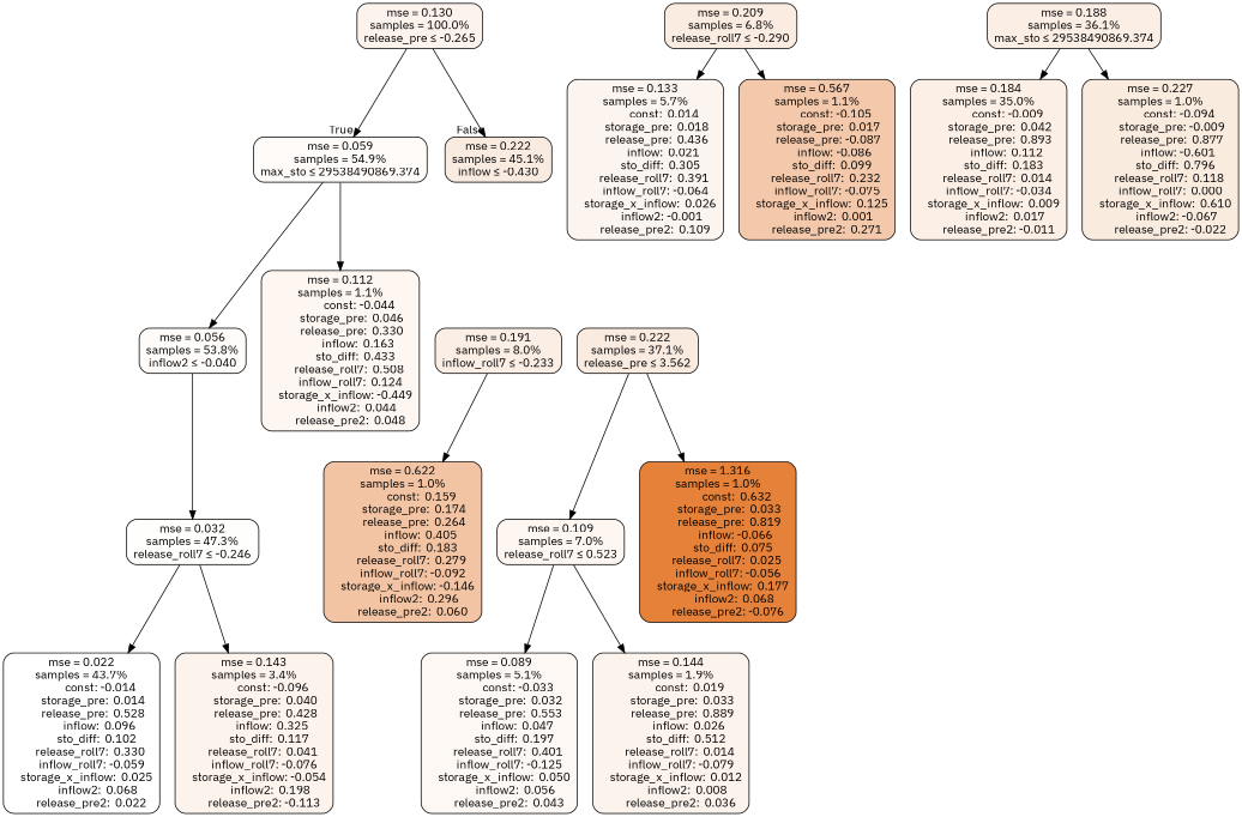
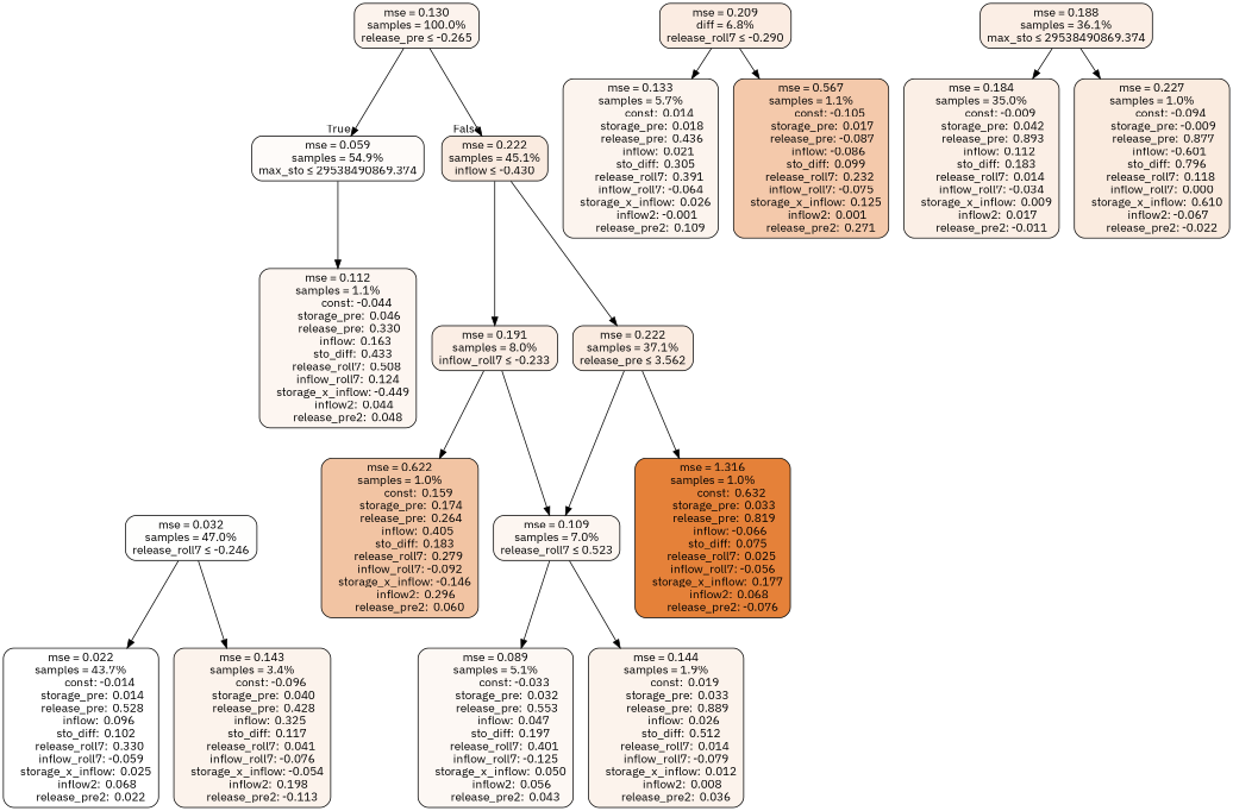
  digraph {
    fontname="IBM Plex Sans"
    node [color=black fillcolor="#fefbf9" fontname="IBM Plex Sans" shape=rectangle style="filled, rounded"]
    edge [fontname="IBM Plex Sans"]
    n1 [fillcolor="#fcf3ed" label="mse = 0.130\nsamples = 100.0%\nrelease_pre &le; -0.265"]
    n2 [label="mse = 0.059\nsamples = 54.9%\nmax_sto &le; 29538490869.374"]
    n3 [fillcolor="#faebe0" label="mse = 0.222\nsamples = 45.1%\ninflow &le; -0.430"]
-   n4 [label="mse = 0.056\nsamples = 53.8%\ninflow2 &le; -0.040"]
    n5 [fillcolor="#fdf6f1" label="mse = 0.112\nsamples = 1.1%\n               const: -0.044\n         storage_pre:  0.046\n         release_pre:  0.330\n              inflow:  0.163\n            sto_diff:  0.433\n       release_roll7:  0.508\n        inflow_roll7:  0.124\n    storage_x_inflow: -0.449\n             inflow2:  0.044\n        release_pre2:  0.048"]
    n6 [fillcolor="#fbeee5" label="mse = 0.191\nsamples = 8.0%\ninflow_roll7 &le; -0.233"]
    n7 [fillcolor="#faebe0" label="mse = 0.222\nsamples = 37.1%\nrelease_pre &le; 3.562"]
-   n8 [fillcolor="#fefefd" label="mse = 0.032\nsamples = 47.3%\nrelease_roll7 &le; -0.246"]
+   n8 [fillcolor="#fefefd" label="mse = 0.032\nsamples = 47.0%\nrelease_roll7 &le; -0.246"]
    n9 [fillcolor="#ffffff" label="mse = 0.022\nsamples = 43.7%\n               const: -0.014\n         storage_pre:  0.014\n         release_pre:  0.528\n              inflow:  0.096\n            sto_diff:  0.102\n       release_roll7:  0.330\n        inflow_roll7: -0.059\n    storage_x_inflow:  0.025\n             inflow2:  0.068\n        release_pre2:  0.022"]
    n10 [fillcolor="#fcf3ec" label="mse = 0.143\nsamples = 3.4%\n               const: -0.096\n         storage_pre:  0.040\n         release_pre:  0.428\n              inflow:  0.325\n            sto_diff:  0.117\n       release_roll7:  0.041\n        inflow_roll7: -0.076\n    storage_x_inflow: -0.054\n             inflow2:  0.198\n        release_pre2: -0.113"]
-   n11 [fillcolor="#fbece2" label="mse = 0.209\nsamples = 6.8%\nrelease_roll7 &le; -0.290"]
+   n11 [fillcolor="#fbece2" label="mse = 0.209\ndiff = 6.8%\nrelease_roll7 &le; -0.290"]
    n12 [fillcolor="#fcf4ee" label="mse = 0.133\nsamples = 5.7%\n               const:  0.014\n         storage_pre:  0.018\n         release_pre:  0.436\n              inflow:  0.021\n            sto_diff:  0.305\n       release_roll7:  0.391\n        inflow_roll7: -0.064\n    storage_x_inflow:  0.026\n             inflow2: -0.001\n        release_pre2:  0.109"]
    n13 [fillcolor="#f4c9ab" label="mse = 0.567\nsamples = 1.1%\n               const: -0.105\n         storage_pre:  0.017\n         release_pre: -0.087\n              inflow: -0.086\n            sto_diff:  0.099\n       release_roll7:  0.232\n        inflow_roll7: -0.075\n    storage_x_inflow:  0.125\n             inflow2:  0.001\n        release_pre2:  0.271"]
    n14 [fillcolor="#fdf6f1" label="mse = 0.109\nsamples = 7.0%\nrelease_roll7 &le; 0.523"]
    n15 [fillcolor="#f2c4a3" label="mse = 0.622\nsamples = 1.0%\n               const:  0.159\n         storage_pre:  0.174\n         release_pre:  0.264\n              inflow:  0.405\n            sto_diff:  0.183\n       release_roll7:  0.279\n        inflow_roll7: -0.092\n    storage_x_inflow: -0.146\n             inflow2:  0.296\n        release_pre2:  0.060"]
    n16 [fillcolor="#e58139" label="mse = 1.316\nsamples = 1.0%\n               const:  0.632\n         storage_pre:  0.033\n         release_pre:  0.819\n              inflow: -0.066\n            sto_diff:  0.075\n       release_roll7:  0.025\n        inflow_roll7: -0.056\n    storage_x_inflow:  0.177\n             inflow2:  0.068\n        release_pre2: -0.076"]
    n17 [fillcolor="#fdf8f4" label="mse = 0.089\nsamples = 5.1%\n               const: -0.033\n         storage_pre:  0.032\n         release_pre:  0.553\n              inflow:  0.047\n            sto_diff:  0.197\n       release_roll7:  0.401\n        inflow_roll7: -0.125\n    storage_x_inflow:  0.050\n             inflow2:  0.056\n        release_pre2:  0.043"]
    n18 [fillcolor="#fcf3ec" label="mse = 0.144\nsamples = 1.9%\n               const:  0.019\n         storage_pre:  0.033\n         release_pre:  0.889\n              inflow:  0.026\n            sto_diff:  0.512\n       release_roll7:  0.014\n        inflow_roll7: -0.079\n    storage_x_inflow:  0.012\n             inflow2:  0.008\n        release_pre2:  0.036"]
    n19 [fillcolor="#fbeee5" label="mse = 0.188\nsamples = 36.1%\nmax_sto &le; 29538490869.374"]
    n20 [fillcolor="#fbefe6" label="mse = 0.184\nsamples = 35.0%\n               const: -0.009\n         storage_pre:  0.042\n         release_pre:  0.893\n              inflow:  0.112\n            sto_diff:  0.183\n       release_roll7:  0.014\n        inflow_roll7: -0.034\n    storage_x_inflow:  0.009\n             inflow2:  0.017\n        release_pre2: -0.011"]
    n21 [fillcolor="#faebdf" label="mse = 0.227\nsamples = 1.0%\n               const: -0.094\n         storage_pre: -0.009\n         release_pre:  0.877\n              inflow: -0.601\n            sto_diff:  0.796\n       release_roll7:  0.118\n        inflow_roll7:  0.000\n    storage_x_inflow:  0.610\n             inflow2: -0.067\n        release_pre2: -0.022"]
    n1 -> n2 [headlabel=True labelangle=45 labeldistance=2.5]
    n1 -> n3 [headlabel=False labelangle=-45 labeldistance=2.5]
-   n2 -> n4
    n2 -> n5
-   n4 -> n8
+   n3 -> n6
+   n3 -> n7
+   n6 -> n14
    n6 -> n15
    n7 -> n14
    n7 -> n16
    n8 -> n9
    n8 -> n10
    n11 -> n12
    n11 -> n13
    n14 -> n17
    n14 -> n18
    n19 -> n20
    n19 -> n21
  }
